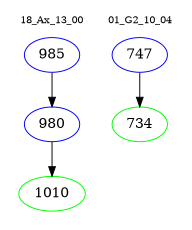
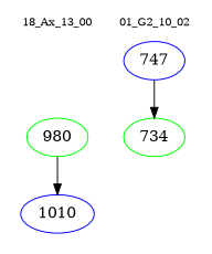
  digraph {
    node [color=green]
    edge [color=black]
-   n1 [color=blue label=985]
-   n2 [color=blue label=980]
-   n3 [label=1010]
+   n2 [label=980]
+   n3 [color=blue label=1010]
    n4 [color=blue label=747]
    n5 [label=734]
    subgraph cluster_1 {
      color=white
      fontsize=10
      label="18_Ax_13_00"
-     n1
      n2
      n3
    }
    subgraph cluster_2 {
      color=white
      fontsize=10
-     label="01_G2_10_04"
+     label="01_G2_10_02"
      n4
      n5
    }
-   n1 -> n2
    n2 -> n3
    n4 -> n5
  }
